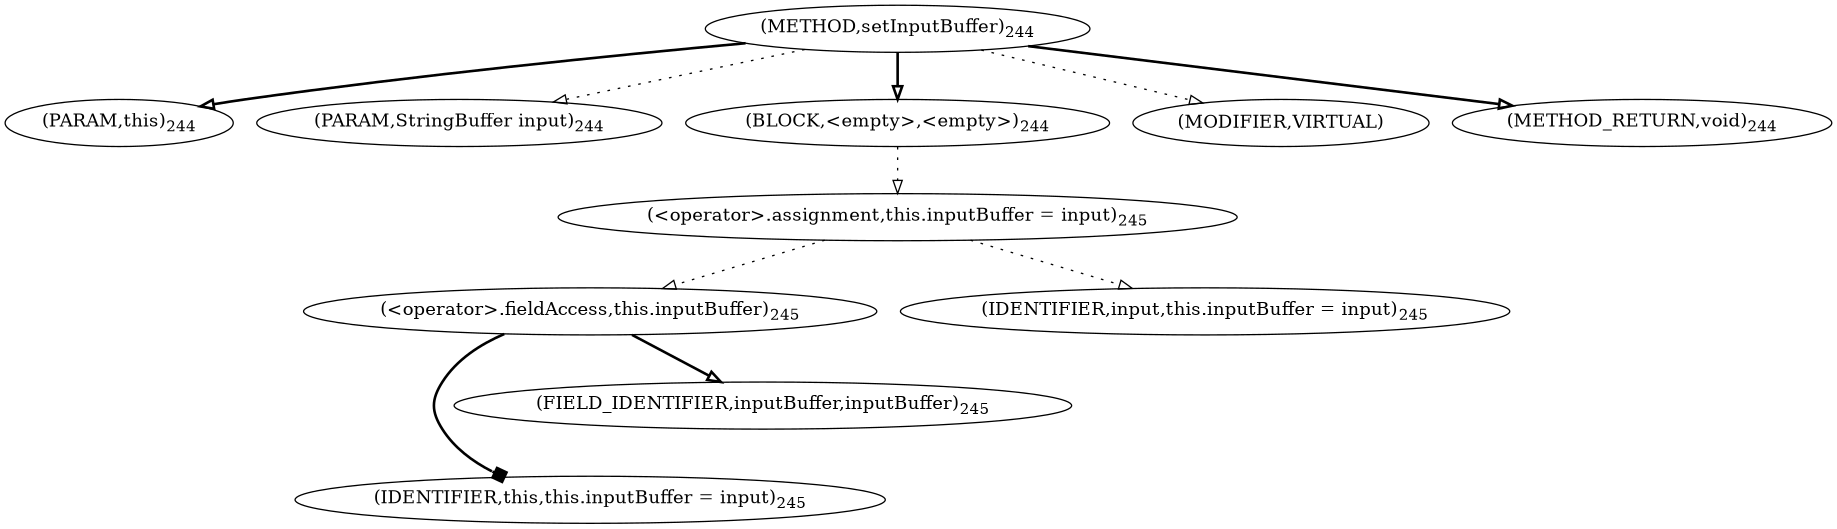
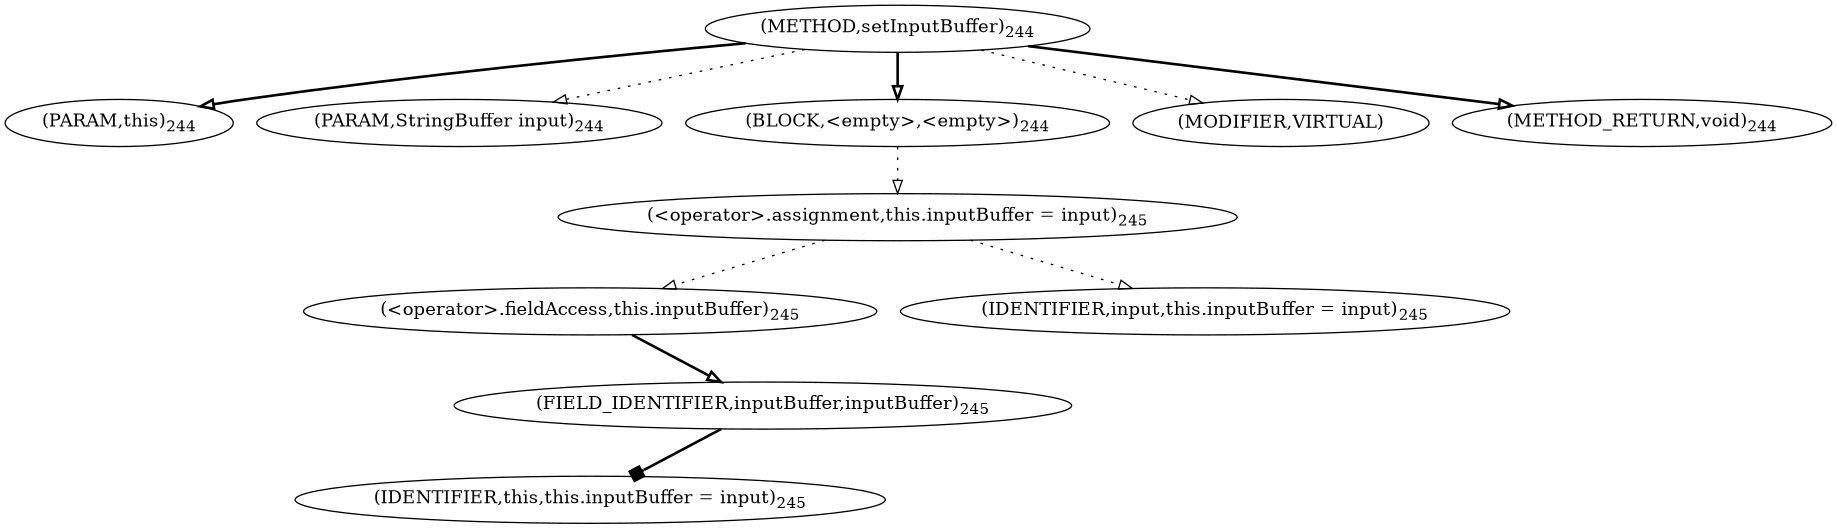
  digraph {
    edge [arrowhead=onormal style=bold]
    n1 [label=<(METHOD,setInputBuffer)<SUB>244</SUB>>]
    n2 [label=<(PARAM,this)<SUB>244</SUB>>]
    n3 [label=<(PARAM,StringBuffer input)<SUB>244</SUB>>]
    n4 [label=<(BLOCK,&lt;empty&gt;,&lt;empty&gt;)<SUB>244</SUB>>]
    n5 [label=<(MODIFIER,VIRTUAL)>]
    n6 [label=<(METHOD_RETURN,void)<SUB>244</SUB>>]
    n7 [label=<(&lt;operator&gt;.assignment,this.inputBuffer = input)<SUB>245</SUB>>]
    n8 [label=<(&lt;operator&gt;.fieldAccess,this.inputBuffer)<SUB>245</SUB>>]
    n9 [label=<(IDENTIFIER,input,this.inputBuffer = input)<SUB>245</SUB>>]
    n10 [label=<(IDENTIFIER,this,this.inputBuffer = input)<SUB>245</SUB>>]
    n11 [label=<(FIELD_IDENTIFIER,inputBuffer,inputBuffer)<SUB>245</SUB>>]
    n1 -> n2
    n1 -> n3 [style=dotted]
    n1 -> n4
    n1 -> n5 [style=dotted]
    n1 -> n6
    n4 -> n7 [style=dotted]
    n7 -> n8 [style=dotted]
    n7 -> n9 [style=dotted]
-   n8 -> n10 [arrowhead=box]
+   n11 -> n10 [arrowhead=box]
    n8 -> n11
  }
